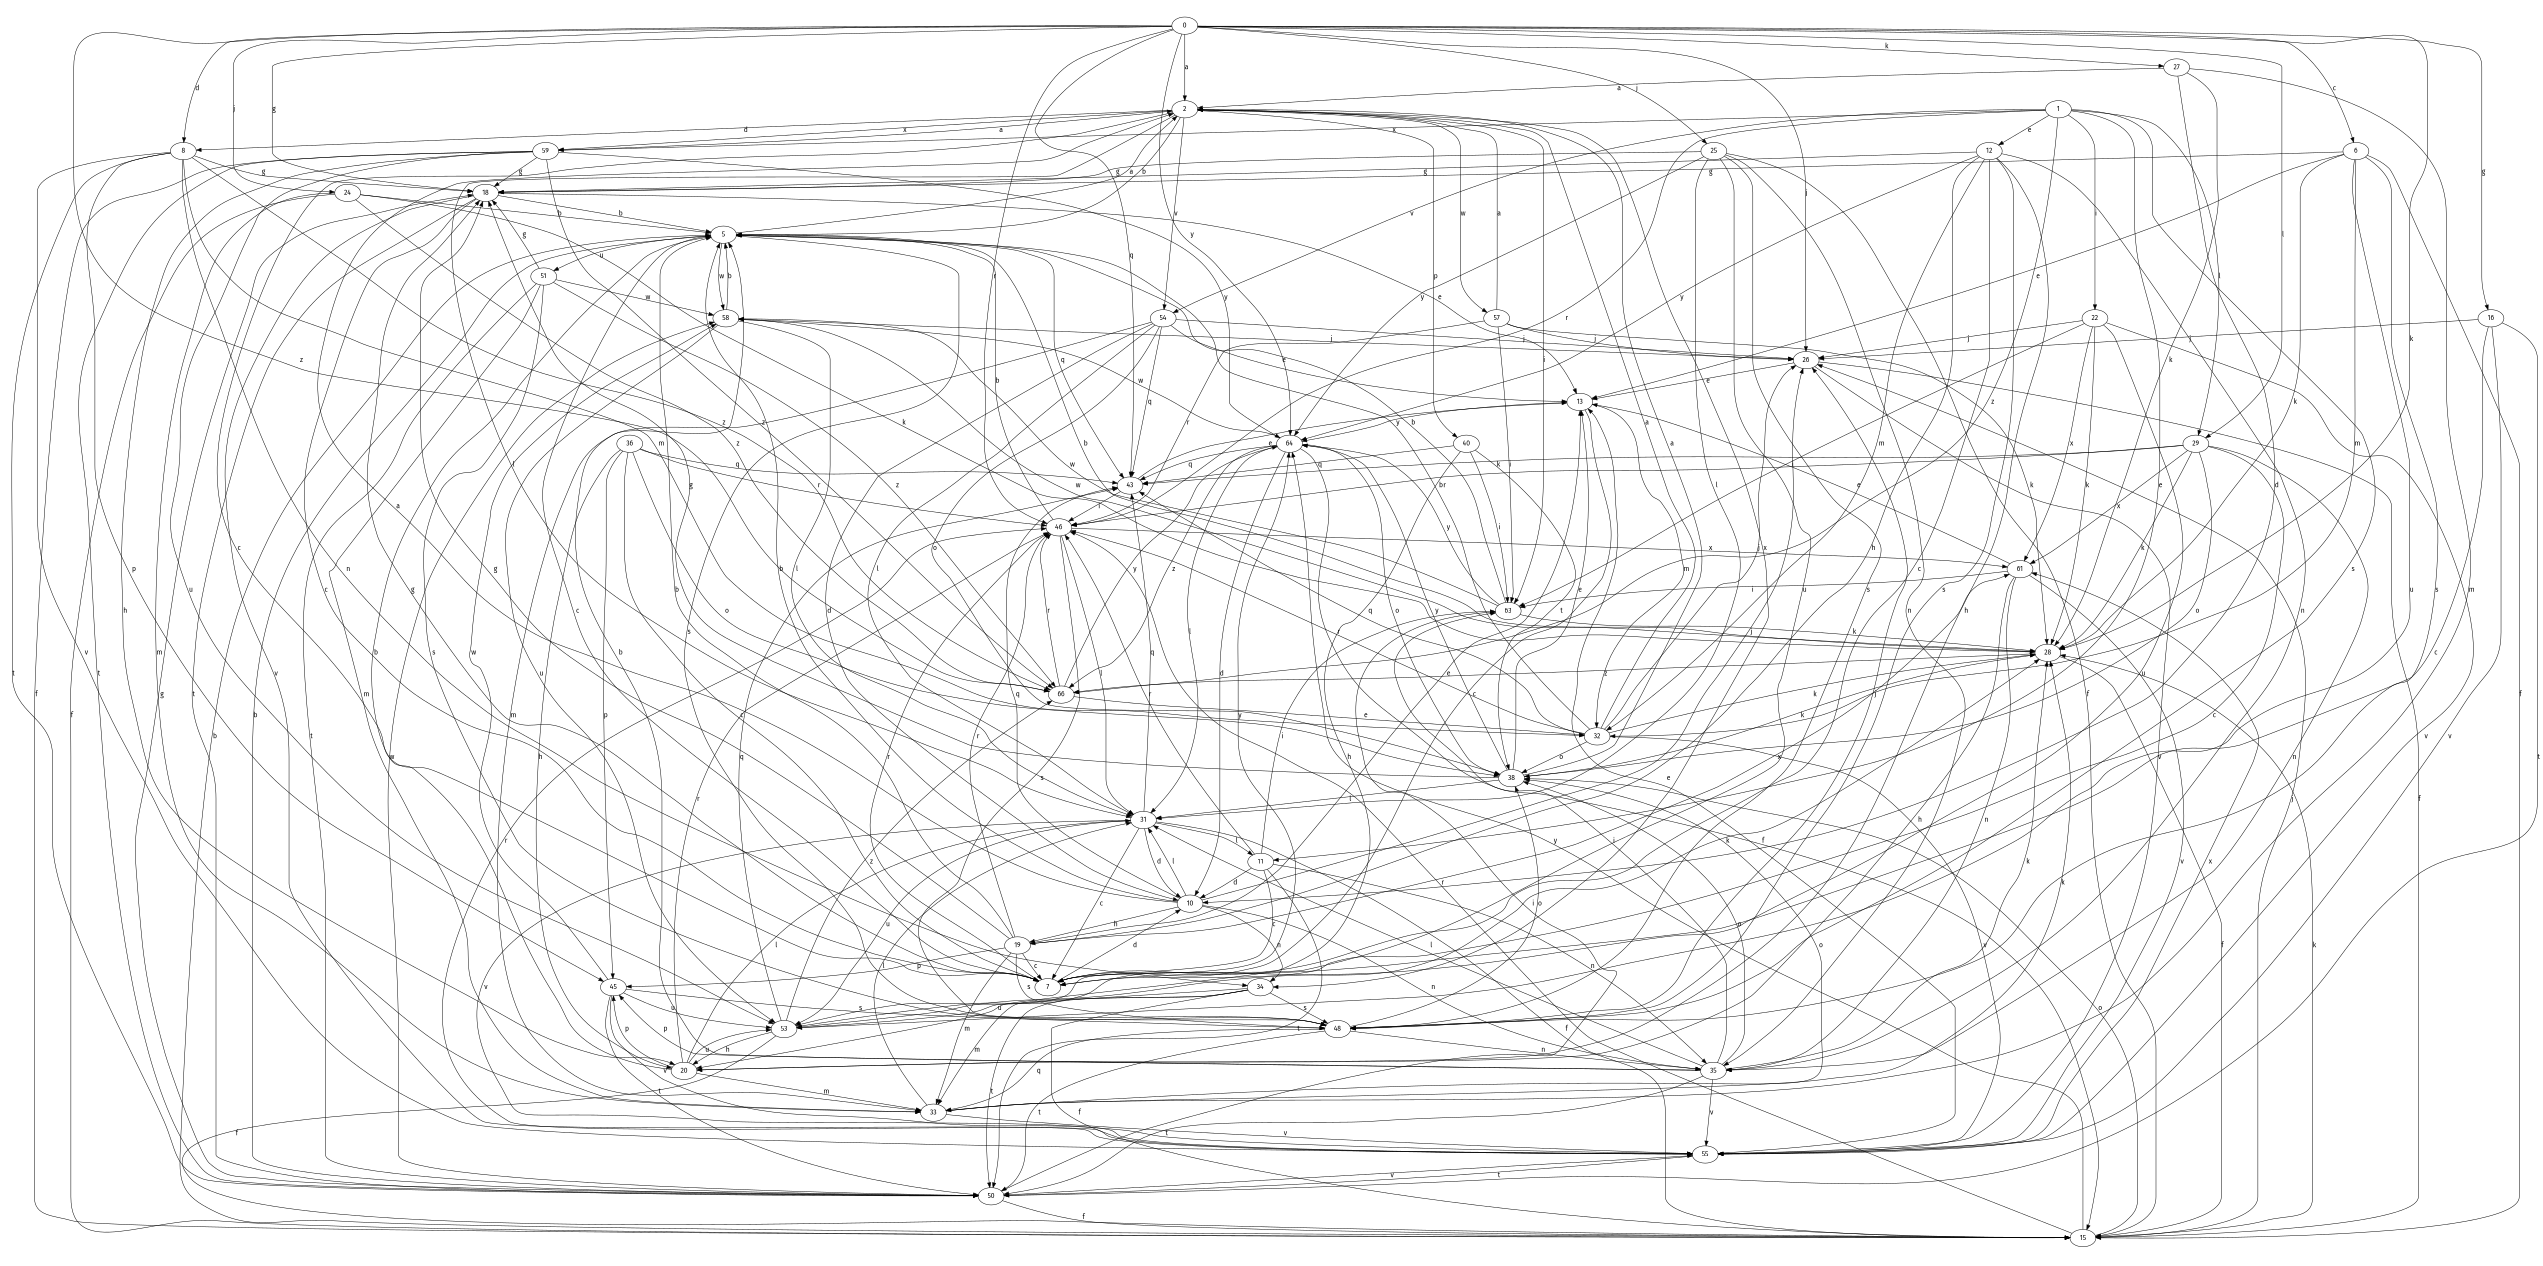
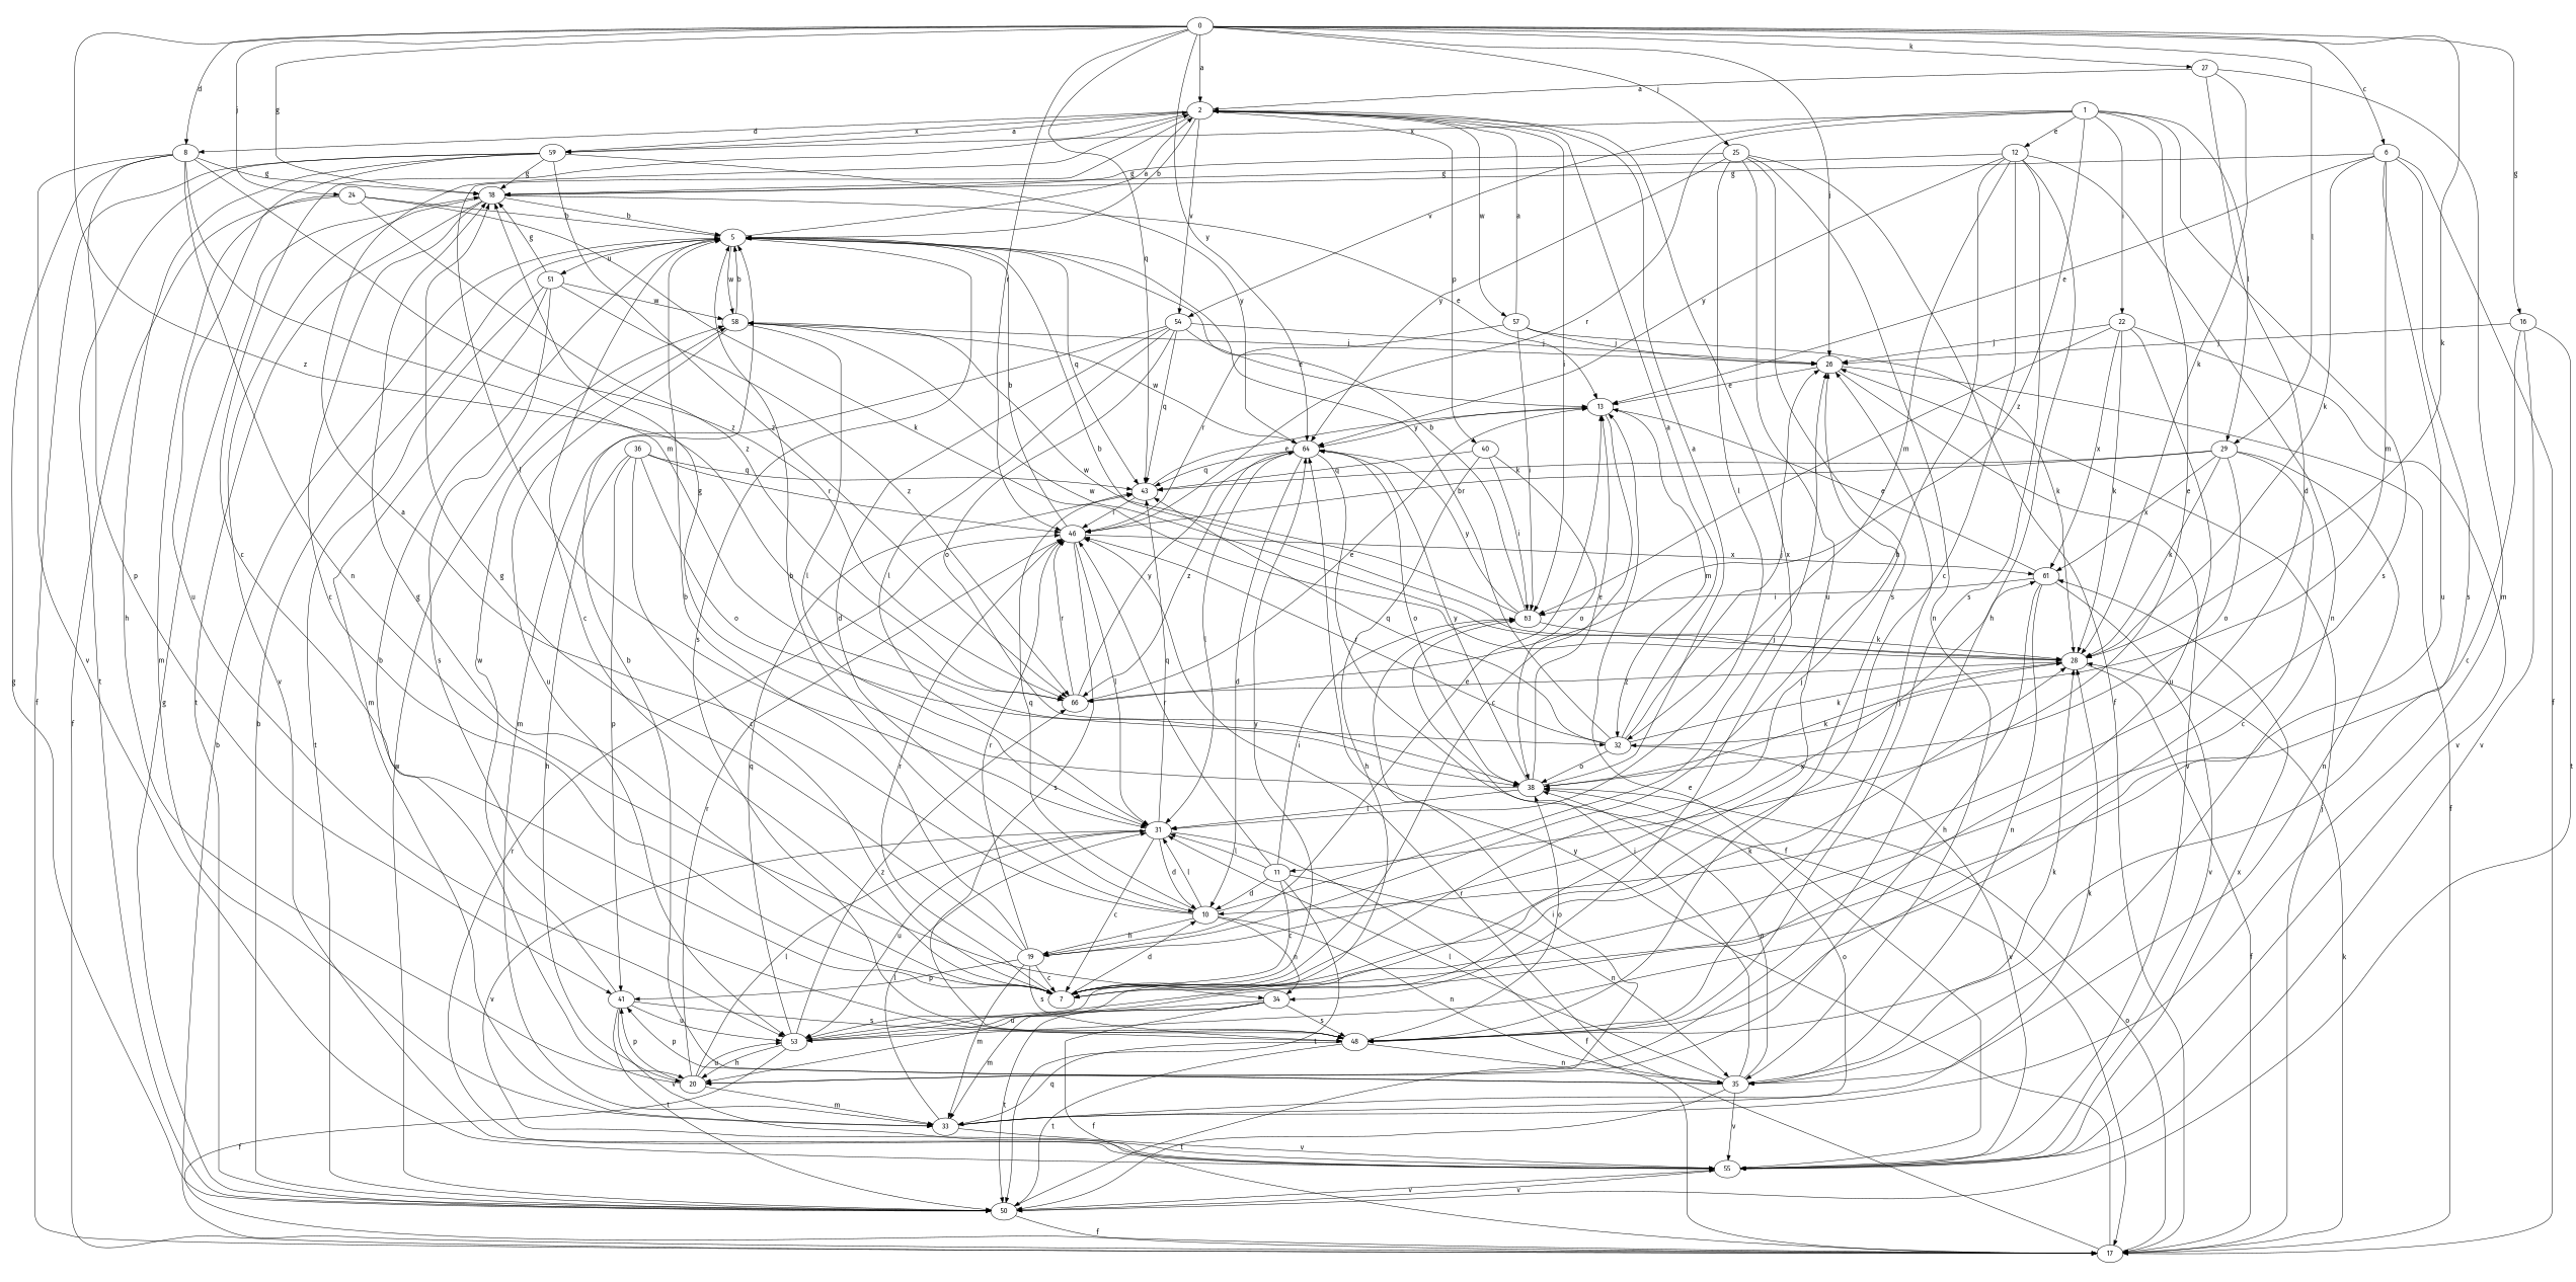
  strict digraph {
    fontname="Fira Sans"
    node [fontname="Fira Sans"]
    edge [fontname="Fira Sans"]
    0
    2
    6
    8
    16
    18
    24
    25
    26
    27
    28
    29
    43
    46
    64
    66
    54
    59
    5
    7
    n21 [label=63]
    31
    34
    40
    57
    48
    13
-   15
+   15 [label=17]
    32
    53
-   41 [label=45]
+   41
    50
    55
    33
    35
    10
    58
    38
    61
    1
    11
    12
    22
    19
    20
    36
    51
    0 -> 2 [label=a]
    0 -> 6 [label=c]
    0 -> 8 [label=d]
    0 -> 16 [label=g]
    0 -> 18 [label=g]
    0 -> 24 [label=j]
    0 -> 25 [label=j]
    0 -> 26 [label=j]
    0 -> 27 [label=k]
    0 -> 28 [label=k]
    0 -> 29 [label=l]
    0 -> 43 [label=q]
    0 -> 46 [label=r]
    0 -> 64 [label=y]
    0 -> 66 [label=z]
    2 -> 8 [label=d]
    2 -> 54 [label=v]
    2 -> 59 [label=x]
    2 -> 5 [label=b]
    2 -> 7 [label=c]
    2 -> n21 [label=i]
    2 -> 31 [label=l]
    2 -> 34 [label=x]
    2 -> 40 [label=p]
    2 -> 57 [label=w]
    6 -> 18 [label=g]
    6 -> 28 [label=k]
    6 -> 48 [label=s]
    6 -> 13 [label=e]
    6 -> 15 [label=f]
    6 -> 32 [label=m]
    6 -> 53 [label=u]
    8 -> 18 [label=g]
    8 -> 66 [label=z]
    8 -> 34 [label=n]
    8 -> 32 [label=m]
    8 -> 41 [label=p]
-   8 -> 50 [label=t]
+   8 -> 50 [label=g]
    8 -> 55 [label=v]
    16 -> 26 [label=j]
    16 -> 7 [label=c]
    16 -> 50 [label=t]
    16 -> 55 [label=v]
    18 -> 5 [label=b]
    18 -> 7 [label=c]
    18 -> 13 [label=e]
    18 -> 50 [label=t]
    18 -> 55 [label=v]
    24 -> 28 [label=k]
    24 -> 66 [label=z]
    24 -> 5 [label=b]
    24 -> 15 [label=f]
    24 -> 33 [label=m]
    25 -> 18 [label=g]
    25 -> 64 [label=y]
    25 -> 31 [label=l]
    25 -> 48 [label=s]
    25 -> 15 [label=f]
    25 -> 53 [label=u]
    25 -> 35 [label=n]
    26 -> 13 [label=e]
    26 -> 15 [label=f]
    26 -> 55 [label=v]
    27 -> 2 [label=a]
    27 -> 28 [label=k]
    27 -> 33 [label=m]
    27 -> 10 [label=d]
    28 -> 66 [label=z]
    28 -> 5 [label=b]
    28 -> 15 [label=f]
    28 -> 58 [label=w]
    29 -> 28 [label=k]
    29 -> 43 [label=k]
    29 -> 46 [label=r]
    29 -> 7 [label=c]
    29 -> 35 [label=n]
    29 -> 38 [label=o]
    29 -> 61 [label=x]
    43 -> 46 [label=i]
    43 -> 13 [label=e]
    46 -> 5 [label=b]
    46 -> 31 [label=l]
    46 -> 48 [label=s]
    46 -> 61 [label=x]
    64 -> 43 [label=q]
    64 -> 66 [label=z]
    64 -> 31 [label=l]
    64 -> 15 [label=f]
    64 -> 10 [label=d]
    64 -> 58 [label=w]
    64 -> 38 [label=o]
    66 -> 46 [label=r]
    66 -> 64 [label=y]
-   66 -> 32 [label=e]
+   66 -> 13 [label=e]
    54 -> 26 [label=j]
    54 -> 43 [label=q]
    54 -> 31 [label=l]
    54 -> 13 [label=e]
    54 -> 33 [label=m]
    54 -> 10 [label=d]
    54 -> 38 [label=o]
    59 -> 2 [label=a]
    59 -> 18 [label=g]
    59 -> 64 [label=y]
    59 -> 66 [label=z]
    59 -> 15 [label=f]
    59 -> 53 [label=u]
    59 -> 50 [label=t]
    59 -> 20 [label=h]
    5 -> 2 [label=a]
    5 -> 43 [label=q]
    5 -> 7 [label=c]
    5 -> 48 [label=s]
    5 -> 58 [label=w]
    5 -> 51 [label=u]
    7 -> 18 [label=g]
+   7 -> 26 [label=j]
    7 -> 46 [label=r]
    7 -> 64 [label=y]
    7 -> 10 [label=d]
    n21 -> 28 [label=k]
    n21 -> 64 [label=y]
    n21 -> 5 [label=b]
    n21 -> 58 [label=w]
    31 -> 43 [label=q]
    31 -> 7 [label=c]
    31 -> 15 [label=f]
    31 -> 53 [label=u]
    31 -> 55 [label=v]
    31 -> 10 [label=d]
    34 -> 48 [label=s]
    34 -> 15 [label=f]
    34 -> 53 [label=u]
    34 -> 50 [label=t]
    34 -> 33 [label=m]
    40 -> 43 [label=q]
    40 -> n21 [label=i]
-   40 -> 38 [label=t]
+   40 -> 38 [label=o]
    40 -> 20 [label=h]
    57 -> 2 [label=a]
    57 -> 26 [label=j]
    57 -> 28 [label=k]
    57 -> 46 [label=r]
    57 -> n21 [label=i]
    48 -> 26 [label=j]
    48 -> 50 [label=t]
    48 -> 33 [label=q]
    48 -> 35 [label=n]
    48 -> 38 [label=o]
    13 -> 64 [label=y]
    13 -> 7 [label=c]
    13 -> 32 [label=m]
    15 -> 26 [label=j]
    15 -> 28 [label=k]
    15 -> 46 [label=r]
    15 -> 64 [label=y]
    15 -> 5 [label=b]
    15 -> 38 [label=o]
    32 -> 2 [label=a]
    32 -> 26 [label=j]
    32 -> 28 [label=k]
    32 -> 43 [label=q]
    32 -> 46 [label=r]
    32 -> 5 [label=b]
    32 -> 55 [label=v]
    32 -> 38 [label=o]
    53 -> 28 [label=k]
    53 -> 43 [label=q]
    53 -> 66 [label=z]
    53 -> 15 [label=f]
    53 -> 20 [label=h]
    41 -> 48 [label=s]
    41 -> 53 [label=u]
    41 -> 50 [label=t]
    41 -> 55 [label=v]
    41 -> 58 [label=w]
    50 -> 18 [label=g]
    50 -> 5 [label=b]
    50 -> n21 [label=i]
    50 -> 15 [label=f]
    50 -> 55 [label=v]
    50 -> 58 [label=w]
    55 -> 46 [label=r]
    55 -> 13 [label=e]
-   55 -> 50 [label=t]
+   55 -> 50 [label=v]
    55 -> 61 [label=x]
    33 -> 28 [label=k]
    33 -> 31 [label=l]
    33 -> 55 [label=v]
    33 -> 38 [label=o]
    35 -> 28 [label=k]
    35 -> 5 [label=b]
    35 -> n21 [label=i]
    35 -> 31 [label=l]
    35 -> 41 [label=p]
    35 -> 50 [label=t]
    35 -> 55 [label=v]
    35 -> 38 [label=o]
    10 -> 2 [label=a]
    10 -> 26 [label=j]
    10 -> 43 [label=q]
    10 -> 5 [label=b]
    10 -> 31 [label=l]
    10 -> 34 [label=n]
    10 -> 35 [label=n]
    10 -> 19 [label=h]
    58 -> 26 [label=j]
    58 -> 5 [label=b]
    58 -> 31 [label=l]
    58 -> 53 [label=u]
    38 -> 2 [label=a]
    38 -> 18 [label=g]
    38 -> 28 [label=k]
    38 -> 64 [label=y]
    38 -> 31 [label=l]
    38 -> 13 [label=e]
    61 -> n21 [label=i]
    61 -> 13 [label=e]
    61 -> 55 [label=v]
    61 -> 35 [label=n]
    61 -> 20 [label=h]
    1 -> 29 [label=l]
    1 -> 46 [label=r]
    1 -> 66 [label=z]
    1 -> 54 [label=v]
    1 -> 59 [label=x]
    1 -> 48 [label=s]
    1 -> 11 [label=e]
    1 -> 12 [label=e]
    1 -> 22 [label=i]
    11 -> 46 [label=r]
    11 -> 7 [label=c]
    11 -> n21 [label=i]
-   31 -> 11 [label=l]
+   11 -> 31 [label=l]
    11 -> 50 [label=t]
    11 -> 35 [label=n]
    11 -> 10 [label=d]
    12 -> 18 [label=g]
    12 -> 64 [label=y]
    12 -> 7 [label=c]
    12 -> 48 [label=s]
    12 -> 32 [label=m]
    12 -> 35 [label=n]
    12 -> 19 [label=h]
    12 -> 20 [label=h]
    22 -> 26 [label=j]
    22 -> 28 [label=k]
    22 -> n21 [label=i]
    22 -> 53 [label=u]
    22 -> 55 [label=v]
    22 -> 61 [label=x]
    19 -> 18 [label=g]
    19 -> 46 [label=r]
    19 -> 5 [label=b]
    19 -> 7 [label=c]
    19 -> 48 [label=s]
    19 -> 13 [label=e]
    19 -> 41 [label=p]
    19 -> 33 [label=m]
    19 -> 61 [label=x]
    20 -> 46 [label=r]
    20 -> 5 [label=b]
    20 -> 31 [label=l]
    20 -> 53 [label=u]
    20 -> 41 [label=p]
    20 -> 33 [label=m]
    36 -> 43 [label=q]
    36 -> 46 [label=r]
    36 -> 7 [label=c]
    36 -> 41 [label=p]
    36 -> 38 [label=o]
    36 -> 20 [label=h]
    51 -> 18 [label=g]
    51 -> 66 [label=z]
    51 -> 48 [label=s]
    51 -> 50 [label=t]
    51 -> 33 [label=m]
    51 -> 58 [label=w]
  }
